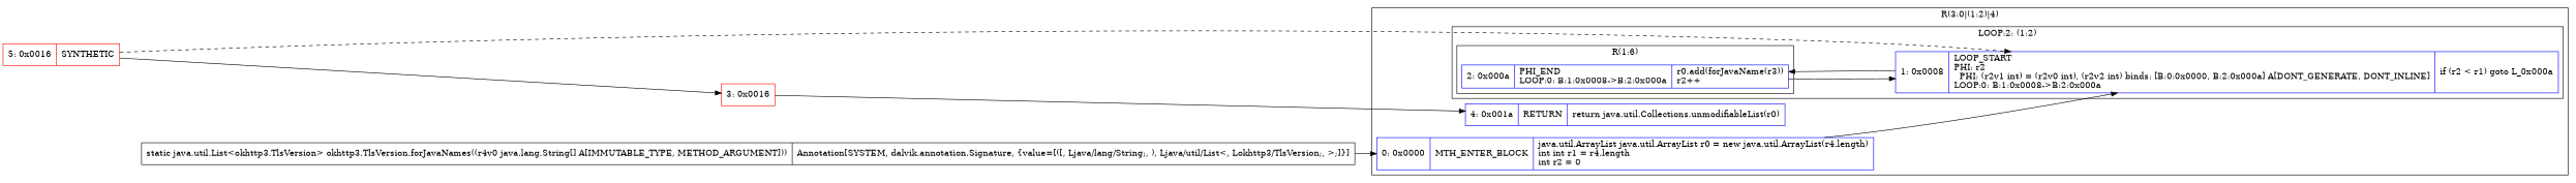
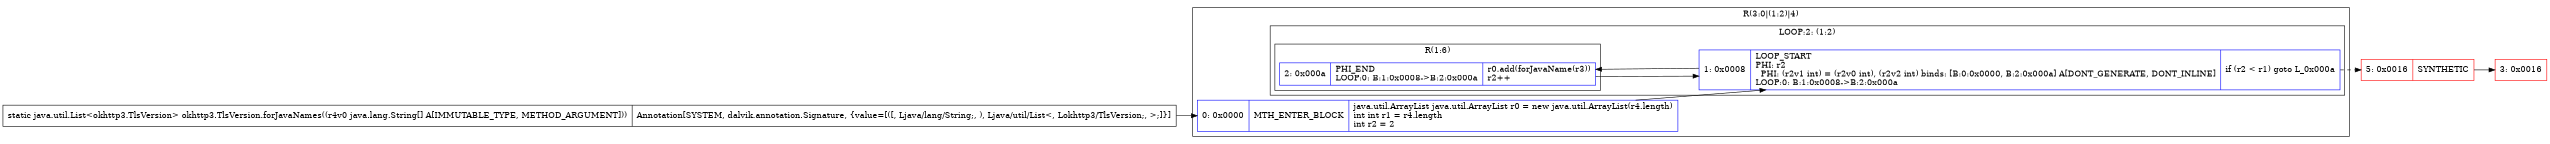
  digraph {
    rankdir=LR
    node [color=blue shape=record]
    n1 [label="{2\:\ 0x000a|PHI_END\lLOOP:0: B:1:0x0008\-\>B:2:0x000a\l|r0.add(forJavaName(r3))\lr2++\l}"]
    n2 [label="{1\:\ 0x0008|LOOP_START\lPHI: r2 \l  PHI: (r2v1 int) = (r2v0 int), (r2v2 int) binds: [B:0:0x0000, B:2:0x000a] A[DONT_GENERATE, DONT_INLINE]\lLOOP:0: B:1:0x0008\-\>B:2:0x000a\l|if (r2 \< r1) goto L_0x000a\l}"]
-   n3 [label="{0\:\ 0x0000|MTH_ENTER_BLOCK\l|java.util.ArrayList java.util.ArrayList r0 = new java.util.ArrayList(r4.length)\lint int r1 = r4.length\lint r2 = 0\l}"]
-   n4 [label="{4\:\ 0x001a|RETURN\l|return java.util.Collections.unmodifiableList(r0)\l}"]
+   n3 [label="{0\:\ 0x0000|MTH_ENTER_BLOCK\l|java.util.ArrayList java.util.ArrayList r0 = new java.util.ArrayList(r4.length)\lint int r1 = r4.length\lint r2 = 2\l}"]
    n5 [color=red label="{5\:\ 0x0016|SYNTHETIC\l}"]
    n6 [color=red label="{3\:\ 0x0016}"]
    n7 [label="{static java.util.List\<okhttp3.TlsVersion\> okhttp3.TlsVersion.forJavaNames((r4v0 java.lang.String[] A[IMMUTABLE_TYPE, METHOD_ARGUMENT]))  | Annotation[SYSTEM, dalvik.annotation.Signature, \{value=[([, Ljava\/lang\/String;, ), Ljava\/util\/List\<, Lokhttp3\/TlsVersion;, \>;]\}]\l}" color=""]
    subgraph cluster_1 {
      label="R(3:0|(1:2)|4)"
      n3
-     n4
      subgraph cluster_2 {
        label="LOOP:2: (1:2)"
        n2
        subgraph cluster_3 {
          label="R(1:6)"
          n1
        }
      }
    }
    n1 -> n2
    n2 -> n1
-   n5 -> n2 [style=dashed]
+   n2 -> n5 [style=dashed]
    n3 -> n2
    n5 -> n6
-   n6 -> n4
    n7 -> n3
  }
